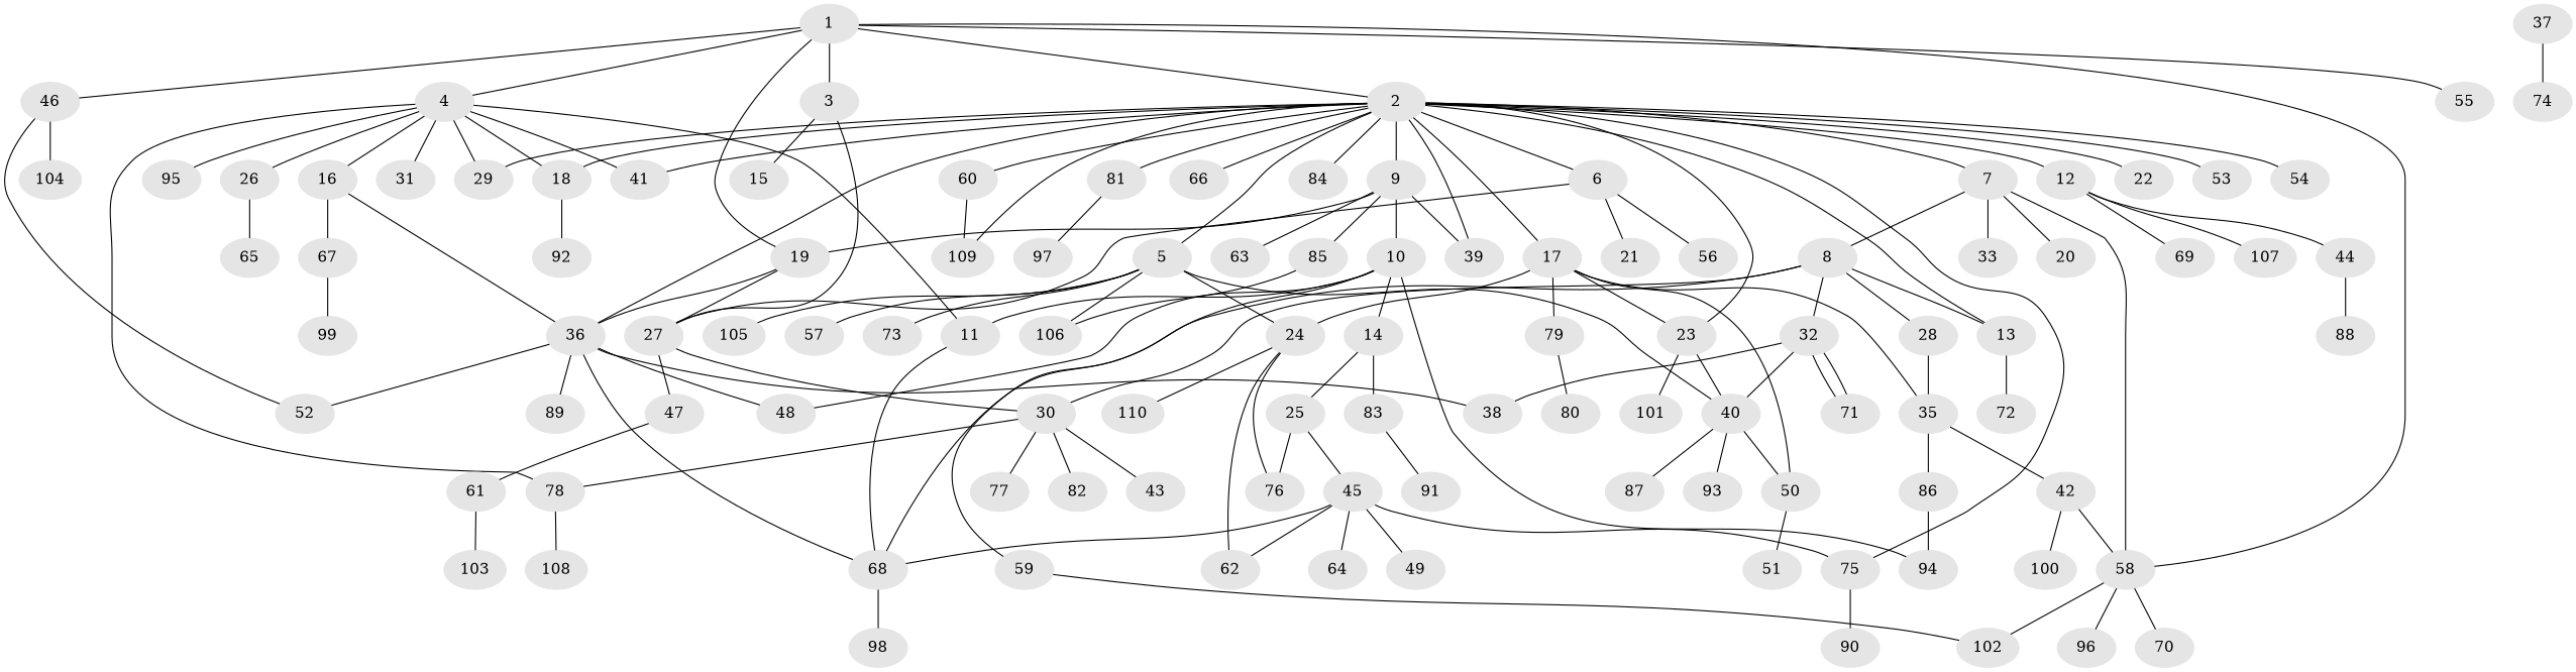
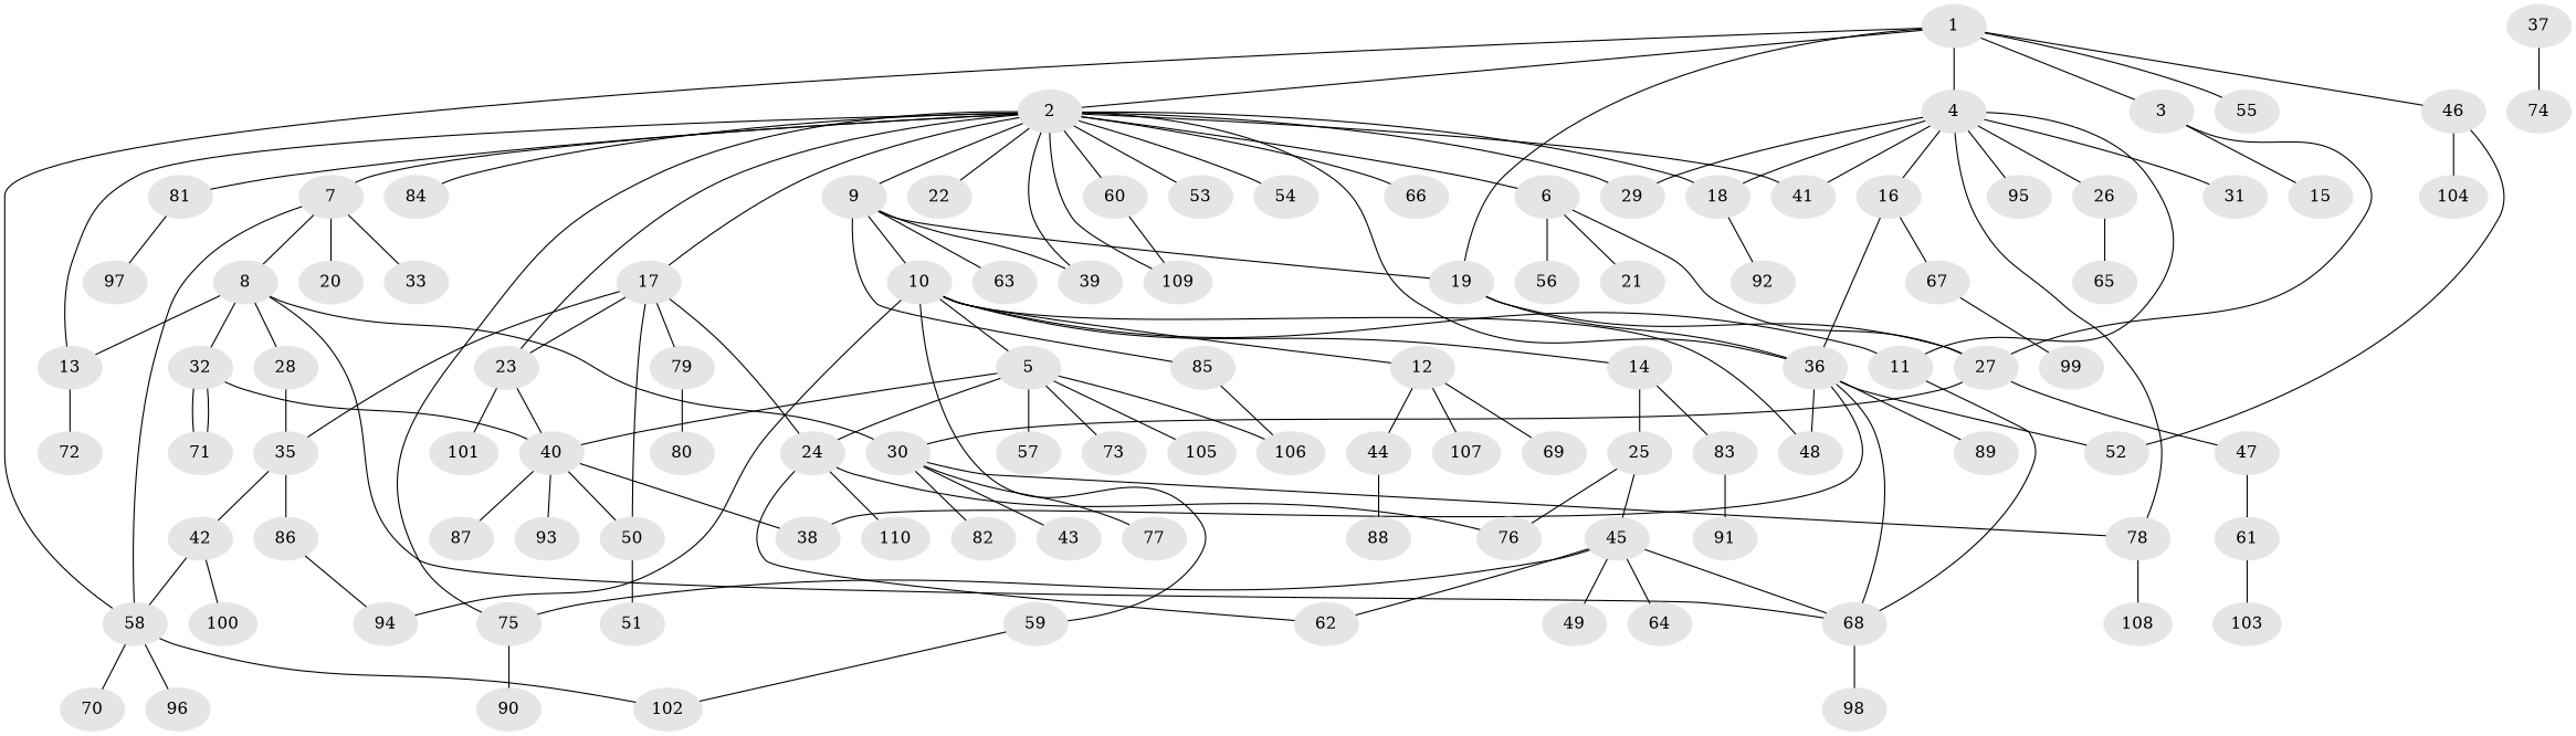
  graph {
    node [color=gray90 style=filled]
    1
    2
    3
    4
    19
    46
    55
    58
    5
    6
    7
    9
    12
    13
    17
    18
    22
    23
    29
    36
    39
    41
    53
    54
    60
    66
    75
    81
    84
    109
    15
    27
    11
    16
    26
    31
    78
    95
    52
    104
    70
    96
    102
    24
    40
    57
    73
    105
    106
    21
    56
    8
    20
    33
    10
    63
    85
    44
    69
    107
    72
    35
    79
    50
    92
    101
    68
    48
    38
    89
    90
    97
    30
    47
    67
    65
    108
    62
    76
    110
    87
    93
    28
    32
    43
    77
    82
    71
    98
    14
    59
    94
    25
    83
    88
    45
    91
    99
    42
    86
    61
    103
    80
    49
    64
    37
    74
    100
    51
    1 -- 2
    1 -- 3
    1 -- 4
    1 -- 19
    1 -- 46
    1 -- 55
    1 -- 58
-   2 -- 5
+   10 -- 5
    2 -- 6
    2 -- 7
    2 -- 9
-   2 -- 12
+   10 -- 12
    2 -- 13
    2 -- 17
    2 -- 18
    2 -- 22
    2 -- 23
    2 -- 29
    2 -- 36
    2 -- 39
    2 -- 41
    2 -- 53
    2 -- 54
    2 -- 60
    2 -- 66
    2 -- 75
    2 -- 81
    2 -- 84
    2 -- 109
    3 -- 15
    3 -- 27
    4 -- 18
    4 -- 29
    4 -- 41
    4 -- 11
    4 -- 16
    4 -- 26
    4 -- 31
    4 -- 78
    4 -- 95
    19 -- 36
    19 -- 27
    46 -- 52
    46 -- 104
    58 -- 70
    58 -- 96
    58 -- 102
    5 -- 24
    5 -- 40
    5 -- 57
    5 -- 73
    5 -- 105
    5 -- 106
    6 -- 27
    6 -- 21
    6 -- 56
    7 -- 58
    7 -- 8
    7 -- 20
    7 -- 33
    9 -- 19
    9 -- 39
    9 -- 10
    9 -- 63
    9 -- 85
    12 -- 44
    12 -- 69
    12 -- 107
    13 -- 72
    17 -- 23
    17 -- 24
    17 -- 35
    17 -- 79
    17 -- 50
    18 -- 92
    23 -- 40
    23 -- 101
    36 -- 52
    36 -- 68
    36 -- 48
    36 -- 38
    36 -- 89
    60 -- 109
    75 -- 90
    81 -- 97
    27 -- 30
    27 -- 47
    11 -- 68
    16 -- 36
    16 -- 67
    26 -- 65
    78 -- 108
    24 -- 62
    24 -- 76
    24 -- 110
    40 -- 50
    40 -- 87
    40 -- 93
    8 -- 13
    8 -- 68
    8 -- 30
    8 -- 28
    8 -- 32
    10 -- 11
    10 -- 48
    10 -- 14
    10 -- 59
    10 -- 94
    85 -- 106
    44 -- 88
    35 -- 42
    35 -- 86
    79 -- 80
    50 -- 51
    68 -- 98
    30 -- 78
    30 -- 43
    30 -- 77
    30 -- 82
    47 -- 61
    67 -- 99
    28 -- 35
    32 -- 40
-   32 -- 38
+   40 -- 38
    32 -- 71
    32 -- 71
    14 -- 25
    14 -- 83
    59 -- 102
    25 -- 76
    25 -- 45
    83 -- 91
    45 -- 75
    45 -- 68
    45 -- 62
    45 -- 49
    45 -- 64
    42 -- 58
    42 -- 100
    86 -- 94
    61 -- 103
    37 -- 74
  }
